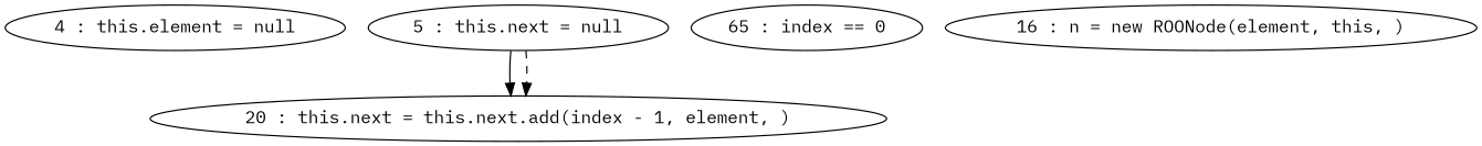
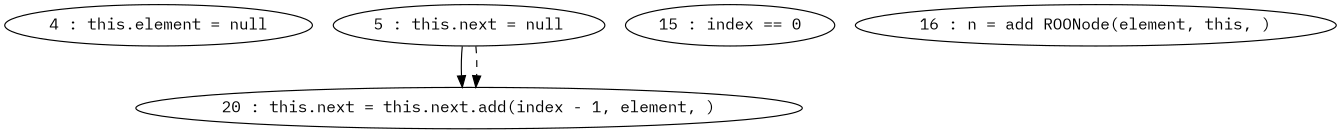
  digraph {
    fontname="IBM Plex Mono"
    node [fontname="IBM Plex Mono"]
    edge [fontname="IBM Plex Mono"]
    "4 : this.element = null"
    "5 : this.next = null"
    "20 : this.next = this.next.add(index - 1, element, )"
-   "15 : index == 0" [label="65 : index == 0"]
-   "16 : n = new ROONode(element, this, )"
+   "15 : index == 0"
+   "16 : n = new ROONode(element, this, )" [label="16 : n = add ROONode(element, this, )"]
    "5 : this.next = null" -> "20 : this.next = this.next.add(index - 1, element, )"
    "5 : this.next = null" -> "20 : this.next = this.next.add(index - 1, element, )" [style=dashed]
  }
